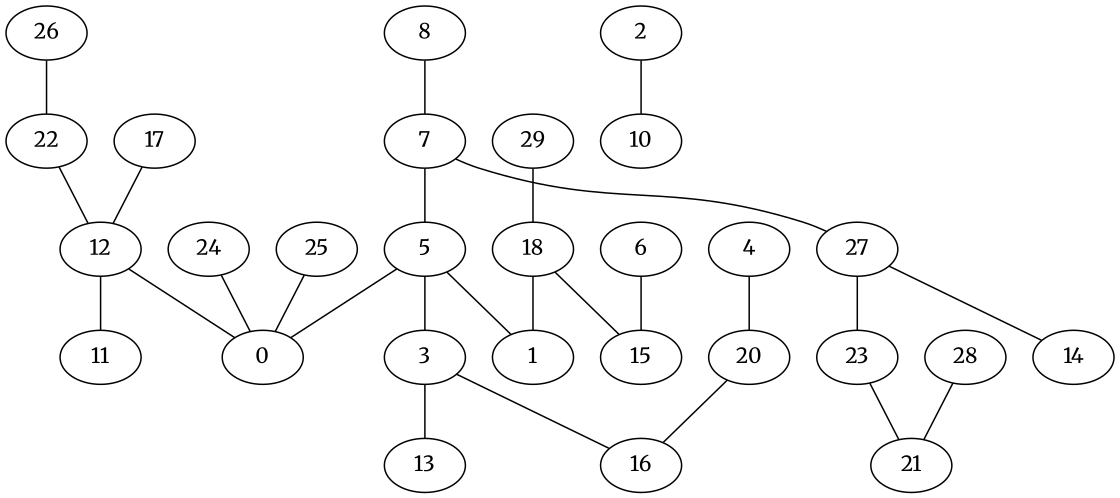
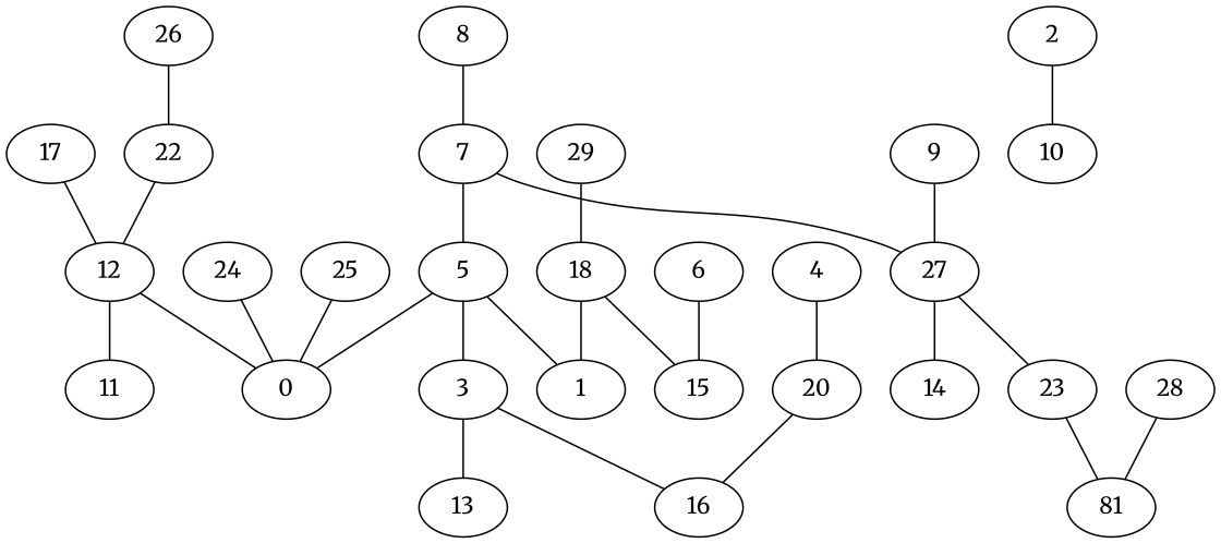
  digraph {
    fontname=Merriweather
    node [fontname=Merriweather]
    edge [color=black dir=none fontname=Merriweather]
    12
    11
    0
    27
    14
    23
-   21
+   21 [label=81]
    29
    18
    1
    10
    15
    22
+   9
    5
    3
    16
    13
    8
    7
    17
    28
    20
    24
    6
    26
    2
    25
    4
    subgraph sub_1 {
      12
      11
      0
      27
      14
      23
      21
      29
      18
      1
      10
      15
      22
+     9
      5
      3
      16
      13
      8
      7
      17
      28
      20
      24
      6
      26
      2
      25
      4
    }
    12 -> 11
    12 -> 0
    27 -> 14
    27 -> 23
    23 -> 21
    29 -> 18
    18 -> 1
    18 -> 15
    22 -> 12
+   9 -> 27
    5 -> 0
    5 -> 1
    5 -> 3
    3 -> 16
    3 -> 13
    8 -> 7
    7 -> 27
    7 -> 5
    17 -> 12
    28 -> 21
    20 -> 16
    24 -> 0
    6 -> 15
    26 -> 22
    2 -> 10
    25 -> 0
    4 -> 20
  }
